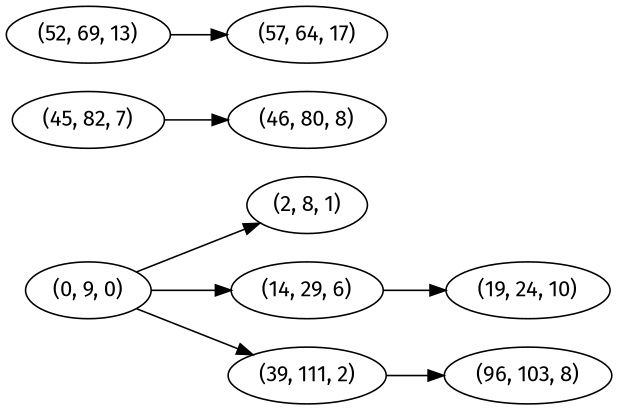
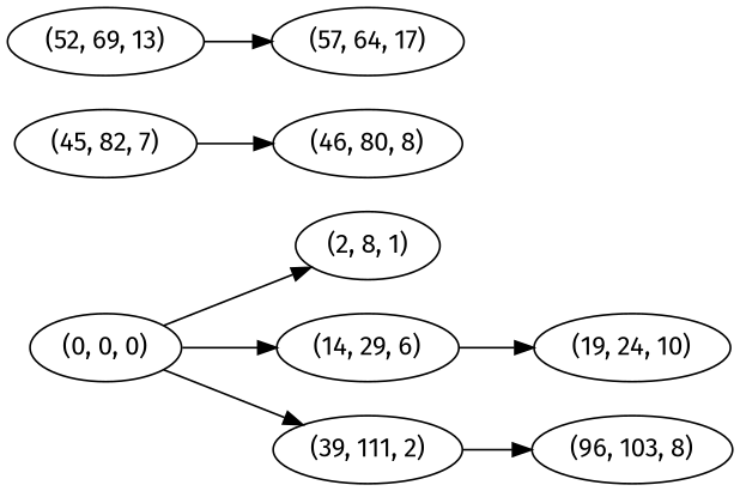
  digraph {
    fontname="Fira Sans"
    rankdir=LR
    node [fontname="Fira Sans"]
    edge [fontname="Fira Sans"]
-   "(0, 0, 0)" [label="(0, 9, 0)"]
+   "(0, 0, 0)"
    "(2, 8, 1)"
    "(14, 29, 6)"
    "(39, 111, 2)"
    "(19, 24, 10)"
    "(96, 103, 8)"
    "(45, 82, 7)"
    "(46, 80, 8)"
    "(52, 69, 13)"
    "(57, 64, 17)"
    "(0, 0, 0)" -> "(2, 8, 1)"
    "(0, 0, 0)" -> "(14, 29, 6)"
    "(0, 0, 0)" -> "(39, 111, 2)"
    "(14, 29, 6)" -> "(19, 24, 10)"
    "(39, 111, 2)" -> "(96, 103, 8)"
    "(45, 82, 7)" -> "(46, 80, 8)"
    "(52, 69, 13)" -> "(57, 64, 17)"
  }
